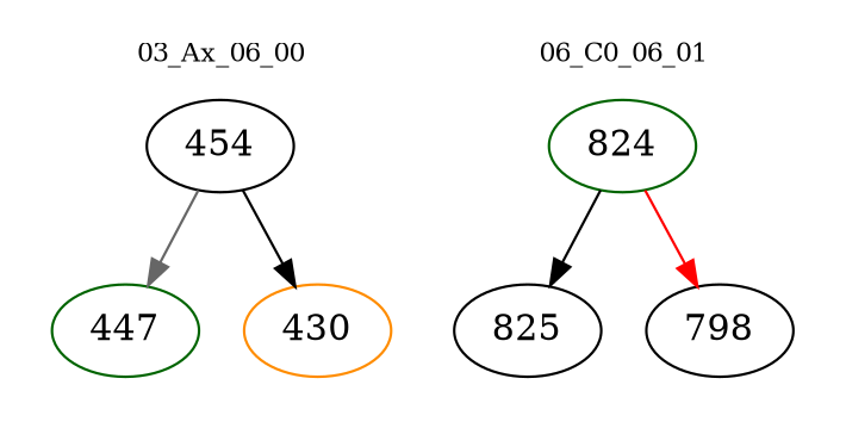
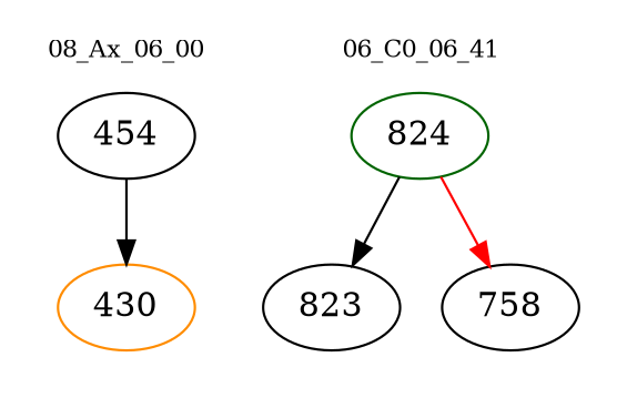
  digraph {
    fontname="DejaVu Serif"
    node [color=black fontname="DejaVu Serif"]
    edge [color=black fontname="DejaVu Serif"]
    n1 [label=454]
-   n2 [color=darkgreen label=447]
    n3 [color=darkorange label=430]
    n4 [color=darkgreen label=824]
-   n5 [label=825]
-   n6 [label=798]
+   n5 [label=823]
+   n6 [label=758]
    subgraph cluster_1 {
      color=white
      fontsize=10
-     label="03_Ax_06_00"
+     label="08_Ax_06_00"
      n1
-     n2
      n3
    }
    subgraph cluster_2 {
      color=white
      fontsize=10
-     label="06_C0_06_01"
+     label="06_C0_06_41"
      n4
      n5
      n6
    }
-   n1 -> n2 [color=gray40]
    n1 -> n3
    n4 -> n5
    n4 -> n6 [color=red]
  }
